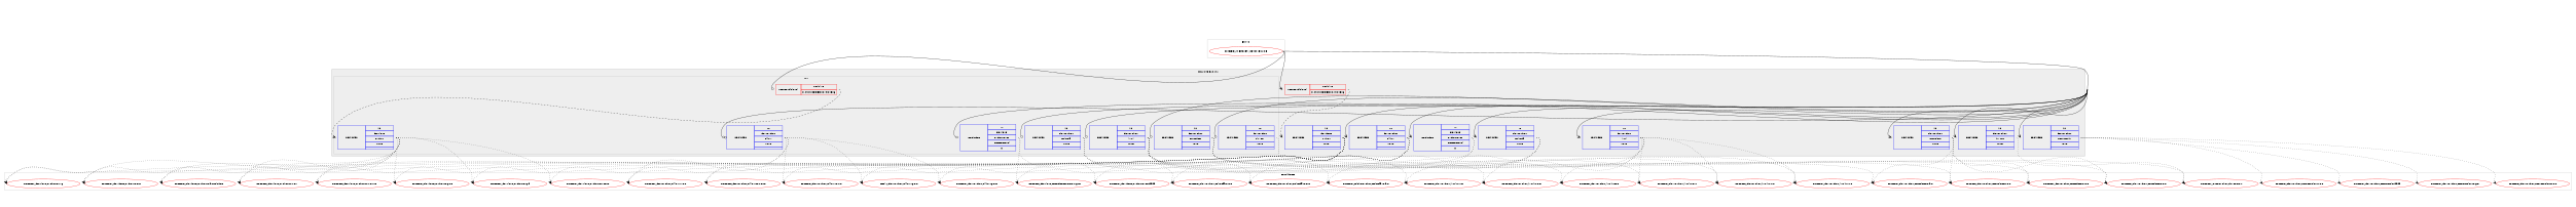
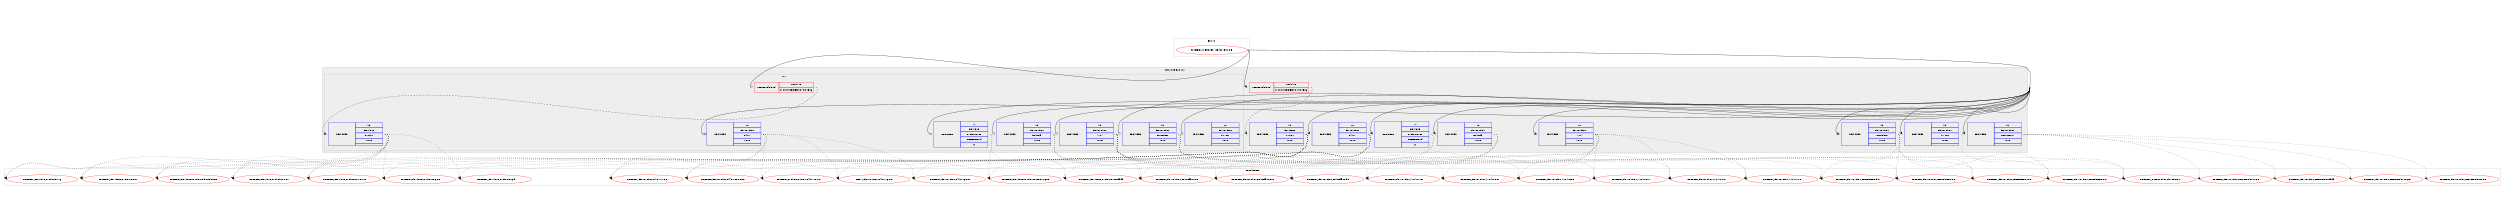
  digraph {
    compound=true
    concentrate=true
    fontname=Helvetica
    fontsize=10
    newrank=true
    rankdir=TB
    ranksep=1.5
    node [color=red fontname=Helvetica fontsize=10]
    edge [arrowhead=vee headport=w style=dotted tailport=e weight=100]
    n1 [label="portage://media-gfx/cairosvg-2.0.3" width=4]
    n2 [color=blue label=<<TABLE BORDER="0" CELLBORDER="1" CELLSPACING="0" CELLPADDING="4" WIDTH="220"><TR><TD ROWSPAN="6" CELLPADDING="30">pack_dep</TD></TR><TR><TD WIDTH="110">no</TD></TR><TR><TD>dev-lang</TD></TR><TR><TD>python</TD></TR><TR><TD>none</TD></TR><TR><TD></TD></TR></TABLE>> shape=none]
    n3 [label=<<TABLE BORDER="0" CELLBORDER="1" CELLSPACING="0" CELLPADDING="4"><TR><TD ROWSPAN="3" CELLPADDING="10">use_conditional</TD></TR><TR><TD>positive</TD></TR><TR><TD>python_targets_python3_6</TD></TR></TABLE>> shape=none]
    n4 [color=blue label=<<TABLE BORDER="0" CELLBORDER="1" CELLSPACING="0" CELLPADDING="4" WIDTH="220"><TR><TD ROWSPAN="6" CELLPADDING="30">pack_dep</TD></TR><TR><TD WIDTH="110">no</TD></TR><TR><TD>dev-lang</TD></TR><TR><TD>python-exec</TD></TR><TR><TD>greaterequal</TD></TR><TR><TD>2</TD></TR></TABLE>> shape=none]
    n5 [color=blue label=<<TABLE BORDER="0" CELLBORDER="1" CELLSPACING="0" CELLPADDING="4" WIDTH="220"><TR><TD ROWSPAN="6" CELLPADDING="30">pack_dep</TD></TR><TR><TD WIDTH="110">no</TD></TR><TR><TD>dev-python</TD></TR><TR><TD>cairocffi</TD></TR><TR><TD>none</TD></TR><TR><TD></TD></TR></TABLE>> shape=none]
    n6 [color=blue label=<<TABLE BORDER="0" CELLBORDER="1" CELLSPACING="0" CELLPADDING="4" WIDTH="220"><TR><TD ROWSPAN="6" CELLPADDING="30">pack_dep</TD></TR><TR><TD WIDTH="110">no</TD></TR><TR><TD>dev-python</TD></TR><TR><TD>cssselect</TD></TR><TR><TD>none</TD></TR><TR><TD></TD></TR></TABLE>> shape=none]
    n7 [color=blue label=<<TABLE BORDER="0" CELLBORDER="1" CELLSPACING="0" CELLPADDING="4" WIDTH="220"><TR><TD ROWSPAN="6" CELLPADDING="30">pack_dep</TD></TR><TR><TD WIDTH="110">no</TD></TR><TR><TD>dev-python</TD></TR><TR><TD>lxml</TD></TR><TR><TD>none</TD></TR><TR><TD></TD></TR></TABLE>> shape=none]
    n8 [color=blue label=<<TABLE BORDER="0" CELLBORDER="1" CELLSPACING="0" CELLPADDING="4" WIDTH="220"><TR><TD ROWSPAN="6" CELLPADDING="30">pack_dep</TD></TR><TR><TD WIDTH="110">no</TD></TR><TR><TD>dev-python</TD></TR><TR><TD>pillow</TD></TR><TR><TD>none</TD></TR><TR><TD></TD></TR></TABLE>> shape=none]
    n9 [color=blue label=<<TABLE BORDER="0" CELLBORDER="1" CELLSPACING="0" CELLPADDING="4" WIDTH="220"><TR><TD ROWSPAN="6" CELLPADDING="30">pack_dep</TD></TR><TR><TD WIDTH="110">no</TD></TR><TR><TD>dev-python</TD></TR><TR><TD>setuptools</TD></TR><TR><TD>none</TD></TR><TR><TD></TD></TR></TABLE>> shape=none]
    n10 [color=blue label=<<TABLE BORDER="0" CELLBORDER="1" CELLSPACING="0" CELLPADDING="4" WIDTH="220"><TR><TD ROWSPAN="6" CELLPADDING="30">pack_dep</TD></TR><TR><TD WIDTH="110">no</TD></TR><TR><TD>dev-python</TD></TR><TR><TD>tinycss</TD></TR><TR><TD>none</TD></TR><TR><TD></TD></TR></TABLE>> shape=none]
    n11 [color=blue label=<<TABLE BORDER="0" CELLBORDER="1" CELLSPACING="0" CELLPADDING="4" WIDTH="220"><TR><TD ROWSPAN="6" CELLPADDING="30">pack_dep</TD></TR><TR><TD WIDTH="110">no</TD></TR><TR><TD>dev-lang</TD></TR><TR><TD>python</TD></TR><TR><TD>none</TD></TR><TR><TD></TD></TR></TABLE>> shape=none]
    n12 [label=<<TABLE BORDER="0" CELLBORDER="1" CELLSPACING="0" CELLPADDING="4"><TR><TD ROWSPAN="3" CELLPADDING="10">use_conditional</TD></TR><TR><TD>positive</TD></TR><TR><TD>python_targets_python3_6</TD></TR></TABLE>> shape=none]
    n13 [color=blue label=<<TABLE BORDER="0" CELLBORDER="1" CELLSPACING="0" CELLPADDING="4" WIDTH="220"><TR><TD ROWSPAN="6" CELLPADDING="30">pack_dep</TD></TR><TR><TD WIDTH="110">no</TD></TR><TR><TD>dev-lang</TD></TR><TR><TD>python-exec</TD></TR><TR><TD>greaterequal</TD></TR><TR><TD>2</TD></TR></TABLE>> shape=none]
    n14 [color=blue label=<<TABLE BORDER="0" CELLBORDER="1" CELLSPACING="0" CELLPADDING="4" WIDTH="220"><TR><TD ROWSPAN="6" CELLPADDING="30">pack_dep</TD></TR><TR><TD WIDTH="110">no</TD></TR><TR><TD>dev-python</TD></TR><TR><TD>cairocffi</TD></TR><TR><TD>none</TD></TR><TR><TD></TD></TR></TABLE>> shape=none]
    n15 [color=blue label=<<TABLE BORDER="0" CELLBORDER="1" CELLSPACING="0" CELLPADDING="4" WIDTH="220"><TR><TD ROWSPAN="6" CELLPADDING="30">pack_dep</TD></TR><TR><TD WIDTH="110">no</TD></TR><TR><TD>dev-python</TD></TR><TR><TD>cssselect</TD></TR><TR><TD>none</TD></TR><TR><TD></TD></TR></TABLE>> shape=none]
    n16 [color=blue label=<<TABLE BORDER="0" CELLBORDER="1" CELLSPACING="0" CELLPADDING="4" WIDTH="220"><TR><TD ROWSPAN="6" CELLPADDING="30">pack_dep</TD></TR><TR><TD WIDTH="110">no</TD></TR><TR><TD>dev-python</TD></TR><TR><TD>lxml</TD></TR><TR><TD>none</TD></TR><TR><TD></TD></TR></TABLE>> shape=none]
    n17 [color=blue label=<<TABLE BORDER="0" CELLBORDER="1" CELLSPACING="0" CELLPADDING="4" WIDTH="220"><TR><TD ROWSPAN="6" CELLPADDING="30">pack_dep</TD></TR><TR><TD WIDTH="110">no</TD></TR><TR><TD>dev-python</TD></TR><TR><TD>pillow</TD></TR><TR><TD>none</TD></TR><TR><TD></TD></TR></TABLE>> shape=none]
    n18 [color=blue label=<<TABLE BORDER="0" CELLBORDER="1" CELLSPACING="0" CELLPADDING="4" WIDTH="220"><TR><TD ROWSPAN="6" CELLPADDING="30">pack_dep</TD></TR><TR><TD WIDTH="110">no</TD></TR><TR><TD>dev-python</TD></TR><TR><TD>tinycss</TD></TR><TR><TD>none</TD></TR><TR><TD></TD></TR></TABLE>> shape=none]
    n19 [label="portage://dev-lang/python-3.9.0_alpha2" width=4]
    n20 [label="portage://dev-lang/python-3.8.1" width=4]
    n21 [label="portage://dev-lang/python-3.7.6" width=4]
-   n22 [label="portage://dev-lang/python-3.7.5-r1" width=4]
    n23 [label="portage://dev-lang/python-3.6.9" width=4]
    n24 [label="portage://dev-lang/python-3.6.10" width=4]
    n25 [label="portage://dev-lang/python-2.7.17-r1" width=4]
    n26 [label="portage://dev-lang/python-2.7.17" width=4]
    n27 [label="portage://dev-lang/python-exec-9999" width=4]
-   n28 [label="portage://dev-lang/cssselect-exec-2.4.6-r1" width=4]
+   n28 [label="portage://dev-lang/python-exec-2.4.6-r1" width=4]
    n29 [label="portage://dev-python/cairocffi-1.0.2" width=4]
-   n30 [label="portage://alpha-python/cairocffi-0.9.0" width=4]
+   n30 [label="portage://dev-python/cairocffi-0.9.0" width=4]
    n31 [label="portage://dev-python/cairocffi-0.8.0" width=4]
    n32 [label="portage://dev-python/cssselect-1.1.0" width=4]
    n33 [label="portage://dev-python/cssselect-1.0.3" width=4]
    n34 [label="portage://dev-python/cssselect-1.0.1" width=4]
    n35 [label="portage://dev-python/cssselect-0.9.1" width=4]
    n36 [label="portage://dev-python/lxml-4.4.2" width=4]
    n37 [label="portage://dev-python/lxml-4.4.1" width=4]
    n38 [label="portage://dev-python/lxml-4.4.0" width=4]
    n39 [label="portage://dev-python/lxml-4.3.4" width=4]
    n40 [label="portage://dev-python/lxml-4.3.3" width=4]
    n41 [label="portage://dev-python/lxml-4.2.5" width=4]
    n42 [label="portage://dev-python/pillow-7.0.0" width=4]
    n43 [label="portage://dev-python/pillow-6.2.2" width=4]
    n44 [label="pack://dev-python/pillow-6.2.1" width=4]
-   n45 [label="portage://dev-python/pillow-5.4.1" width=4]
+   n45 [label="portage://python-python/pillow-5.4.1" width=4]
    n46 [label="portage://dev-python/pillow-3.4.2-r1" width=4]
    n47 [label="portage://dev-python/setuptools-9999" width=4]
    n48 [label="portage://dev-python/setuptools-44.0.0" width=4]
    n49 [label="portage://dev-python/setuptools-42.0.2" width=4]
    n50 [label="portage://dev-python/setuptools-40.6.3" width=4]
    n51 [label="portage://exec-python/tinycss-0.4" width=4]
    subgraph cluster_1 {
      color=gray
      label=<<i>ebuild</i>>
      rank=same
      n1
    }
    subgraph cluster_2 {
      color=gray
      label=<<i>dependencies</i>>
      subgraph cluster_3 {
        color=gray
        fillcolor="#eeeeee"
        label=<<i>compile</i>>
        style=filled
        subgraph sub_4 {
          color=gray
          fillcolor="#eeeeee"
          label=<<i>compile</i>>
          style=filled
          n3
          subgraph sub_5 {
            color=gray
            fillcolor="#eeeeee"
            label=<<i>compile</i>>
            style=filled
            n2
          }
        }
        subgraph sub_6 {
          color=gray
          fillcolor="#eeeeee"
          label=<<i>compile</i>>
          style=filled
          n4
        }
        subgraph sub_7 {
          color=gray
          fillcolor="#eeeeee"
          label=<<i>compile</i>>
          style=filled
          n5
        }
        subgraph sub_8 {
          color=gray
          fillcolor="#eeeeee"
          label=<<i>compile</i>>
          style=filled
          n6
        }
        subgraph sub_9 {
          color=gray
          fillcolor="#eeeeee"
          label=<<i>compile</i>>
          style=filled
          n7
        }
        subgraph sub_10 {
          color=gray
          fillcolor="#eeeeee"
          label=<<i>compile</i>>
          style=filled
          n8
        }
        subgraph sub_11 {
          color=gray
          fillcolor="#eeeeee"
          label=<<i>compile</i>>
          style=filled
          n9
        }
        subgraph sub_12 {
          color=gray
          fillcolor="#eeeeee"
          label=<<i>compile</i>>
          style=filled
          n10
        }
      }
      subgraph cluster_13 {
        color=gray
        fillcolor="#eeeeee"
        label=<<i>compile and run</i>>
        style=filled
      }
      subgraph cluster_14 {
        color=gray
        fillcolor="#eeeeee"
        label=<<i>run</i>>
        style=filled
        subgraph sub_15 {
          color=gray
          fillcolor="#eeeeee"
          label=<<i>run</i>>
          style=filled
          n12
          subgraph sub_16 {
            color=gray
            fillcolor="#eeeeee"
            label=<<i>run</i>>
            style=filled
            n11
          }
        }
        subgraph sub_17 {
          color=gray
          fillcolor="#eeeeee"
          label=<<i>run</i>>
          style=filled
          n13
        }
        subgraph sub_18 {
          color=gray
          fillcolor="#eeeeee"
          label=<<i>run</i>>
          style=filled
          n14
        }
        subgraph sub_19 {
          color=gray
          fillcolor="#eeeeee"
          label=<<i>run</i>>
          style=filled
          n15
        }
        subgraph sub_20 {
          color=gray
          fillcolor="#eeeeee"
          label=<<i>run</i>>
          style=filled
          n16
        }
        subgraph sub_21 {
          color=gray
          fillcolor="#eeeeee"
          label=<<i>run</i>>
          style=filled
          n17
        }
        subgraph sub_22 {
          color=gray
          fillcolor="#eeeeee"
          label=<<i>run</i>>
          style=filled
          n18
        }
      }
    }
    subgraph cluster_23 {
      color=gray
      label=<<i>candidates</i>>
      rank=same
      subgraph sub_24 {
        color=black
        label=<<i>candidates</i>>
        nodesep=1
        rank=same
        n19
        n20
        n21
-       n22
        n23
        n24
        n25
        n26
      }
      subgraph sub_25 {
        color=black
        label=<<i>candidates</i>>
        nodesep=1
        rank=same
        n27
        n28
      }
      subgraph sub_26 {
        color=black
        label=<<i>candidates</i>>
        nodesep=1
        rank=same
        n29
        n30
        n31
      }
      subgraph sub_27 {
        color=black
        label=<<i>candidates</i>>
        nodesep=1
        rank=same
        n32
        n33
        n34
        n35
      }
      subgraph sub_28 {
        color=black
        label=<<i>candidates</i>>
        nodesep=1
        rank=same
        n36
        n37
        n38
        n39
        n40
        n41
      }
      subgraph sub_29 {
        color=black
        label=<<i>candidates</i>>
        nodesep=1
        rank=same
        n42
        n43
        n44
        n45
        n46
      }
      subgraph sub_30 {
        color=black
        label=<<i>candidates</i>>
        nodesep=1
        rank=same
        n47
        n48
        n49
        n50
      }
      subgraph sub_31 {
        color=black
        label=<<i>candidates</i>>
        nodesep=1
        rank=same
        n51
      }
      subgraph sub_32 {
        color=black
        label=<<i>candidates</i>>
        nodesep=1
        rank=same
        n19
        n20
        n21
-       n22
        n23
        n24
        n25
        n26
      }
      subgraph sub_33 {
        color=black
        label=<<i>candidates</i>>
        nodesep=1
        rank=same
        n27
        n28
      }
      subgraph sub_34 {
        color=black
        label=<<i>candidates</i>>
        nodesep=1
        rank=same
        n29
        n30
        n31
      }
      subgraph sub_35 {
        color=black
        label=<<i>candidates</i>>
        nodesep=1
        rank=same
        n36
        n37
        n38
        n39
        n40
        n41
      }
      subgraph sub_36 {
        color=black
        label=<<i>candidates</i>>
        nodesep=1
        rank=same
        n32
        n33
        n34
        n35
      }
      subgraph sub_37 {
        color=black
        label=<<i>candidates</i>>
        nodesep=1
        rank=same
        n42
        n43
        n44
        n45
        n46
      }
      subgraph sub_38 {
        color=black
        label=<<i>candidates</i>>
        nodesep=1
        rank=same
        n51
      }
    }
    n1 -> n3 [style=solid weight=20]
    n1 -> n4 [style=solid weight=20]
    n1 -> n5 [style=solid weight=20]
    n1 -> n6 [style=solid weight=20]
    n1 -> n7 [style=solid weight=20]
    n1 -> n8 [style=solid weight=20]
    n1 -> n9 [style=solid weight=20]
    n1 -> n10 [style=solid weight=20]
    n1 -> n12 [arrowhead=odot style=solid weight=20]
    n1 -> n13 [arrowhead=odot style=solid weight=20]
    n1 -> n14 [arrowhead=odot style=solid weight=20]
    n1 -> n15 [arrowhead=odot style=solid weight=20]
    n1 -> n16 [arrowhead=odot style=solid weight=20]
    n1 -> n17 [arrowhead=odot style=solid weight=20]
    n1 -> n18 [arrowhead=odot style=solid weight=20]
    n2 -> n19
    n2 -> n20
    n2 -> n21
-   n2 -> n22
    n2 -> n23
    n2 -> n24
    n2 -> n25
    n2 -> n26
    n3 -> n2 [style=dashed weight=20]
    n4 -> n27
    n4 -> n28
    n5 -> n29
    n5 -> n30
    n5 -> n31
    n6 -> n32
    n6 -> n33
    n6 -> n34
    n6 -> n35
    n7 -> n36
    n7 -> n37
    n7 -> n38
    n7 -> n39
    n7 -> n40
    n7 -> n41
    n8 -> n42
    n8 -> n43
    n8 -> n44
    n8 -> n45
    n8 -> n46
    n9 -> n47
    n9 -> n48
    n9 -> n49
    n9 -> n50
    n10 -> n51
    n11 -> n19
    n11 -> n20
    n11 -> n21
-   n11 -> n22
    n11 -> n23
    n11 -> n24
    n11 -> n25
    n11 -> n26
    n12 -> n11 [style=dashed weight=20]
    n13 -> n27
    n13 -> n28
    n14 -> n29
    n14 -> n30
    n14 -> n31
    n15 -> n32
    n15 -> n33
    n15 -> n34
    n15 -> n35
    n16 -> n36
    n16 -> n37
    n16 -> n38
    n16 -> n39
    n16 -> n40
    n16 -> n41
    n17 -> n42
    n17 -> n43
    n17 -> n44
    n17 -> n45
    n17 -> n46
    n18 -> n51
  }
